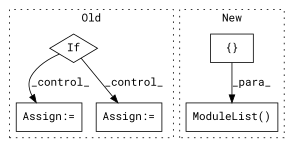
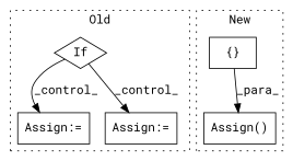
  digraph {
    fontname="Roboto Mono"
    node [a=68 l=3 shape=box fontname="Roboto Mono"]
    edge [fontname="Roboto Mono"]
    n1 [a=96 l="3,14" label=If s="40934,40954" shape=diamond]
    n2 [label="Assign:=" s=41189]
    n3 [label="Assign:=" s=40982]
-   n4 [a=75 l="14,1" label="ModuleList()" s="38628,39288"]
+   n4 [a=75 l="14,1" label="Assign()" s="38628,39288"]
    n5 [a=59 l="18,0" label="{}" s="38642,39273"]
    subgraph cluster_1 {
      label=Old
      style=dotted
      n1
      n2
      n3
    }
    subgraph cluster_2 {
      label=New
      style=dotted
      n4
      n5
    }
    n1 -> n2 [label=_control_]
    n1 -> n3 [label=_control_]
    n5 -> n4 [label=_para_]
  }
